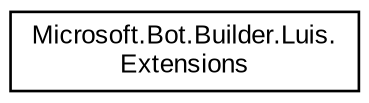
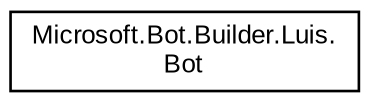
  digraph {
    rankdir=LR
    fontname="Liberation Sans"
-   n1 [color=black fillcolor=white fontname="Liberation Sans" fontsize=10 height=0.2 label="Microsoft.Bot.Builder.Luis.\lExtensions" shape=record style=filled width=0.4]
+   n1 [color=black fillcolor=white fontname="Liberation Sans" fontsize=10 height=0.2 label="Microsoft.Bot.Builder.Luis.\lBot" shape=record style=filled width=0.4]
  }
